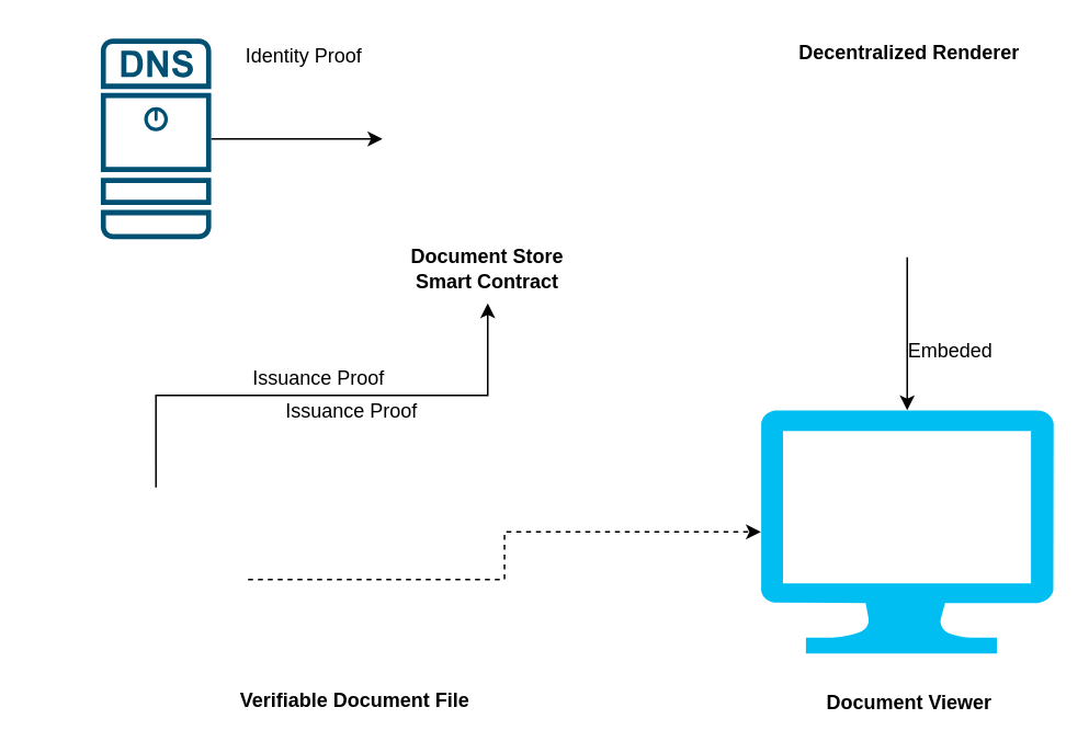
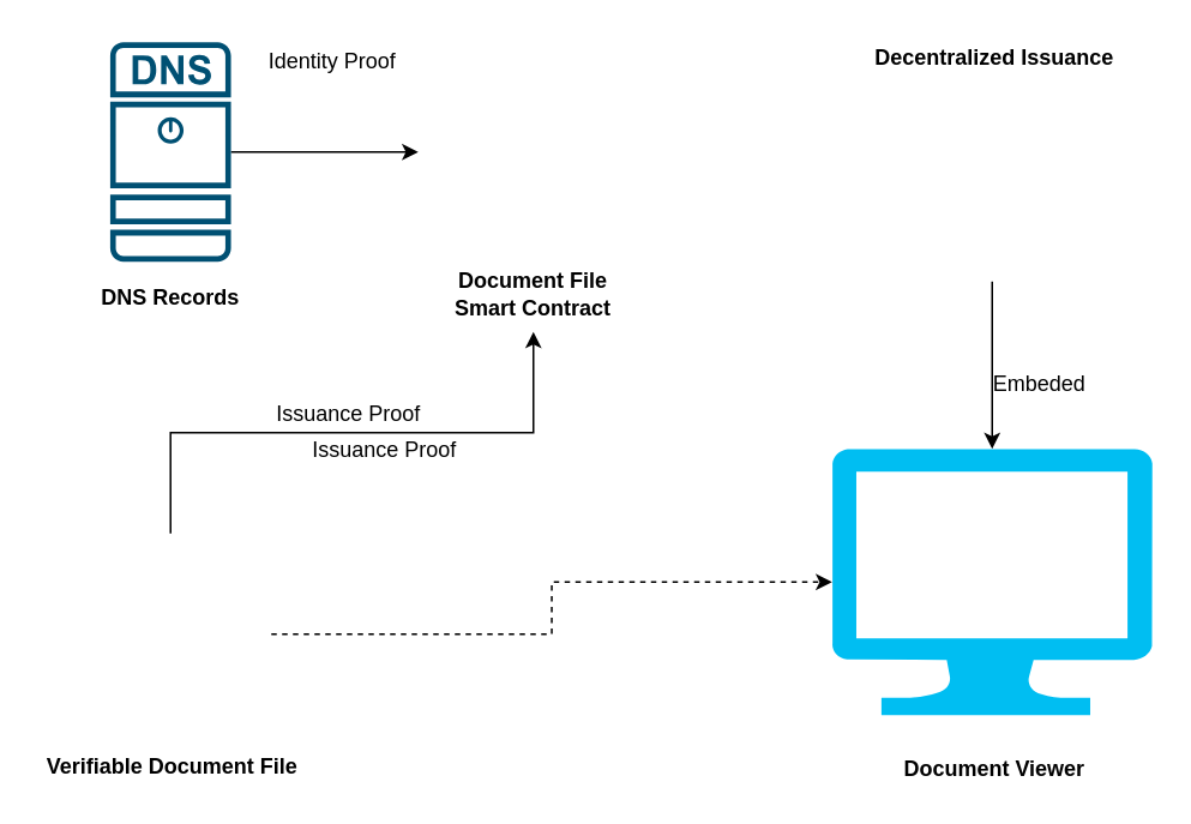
  <mxCell id="0" />
  <mxCell id="1" parent="0" />
  <mxCell id="2" style="edgeStyle=orthogonalEdgeStyle;rounded=0;orthogonalLoop=1;jettySize=auto;html=1;exitX=1;exitY=0.5;exitDx=0;exitDy=0;exitPerimeter=0;entryX=0;entryY=0.5;entryDx=0;entryDy=0;" edge="1" parent="1" source="3" target="7"><mxGeometry relative="1" as="geometry" /></mxCell>
  <mxCell id="3" value="" style="points=[[0.015,0.015,0],[0.985,0.015,0],[0.985,0.985,0],[0.015,0.985,0],[0.25,0,0],[0.5,0,0],[0.75,0,0],[1,0.25,0],[1,0.5,0],[1,0.75,0],[0.75,1,0],[0.5,1,0],[0.25,1,0],[0,0.75,0],[0,0.5,0],[0,0.25,0]];verticalLabelPosition=bottom;html=1;verticalAlign=top;aspect=fixed;align=center;pointerEvents=1;shape=mxgraph.cisco19.dns_server;fillColor=#005073;strokeColor=none;" vertex="1" parent="1"><mxGeometry x="60.78" y="23" width="67.1" height="122" as="geometry" /></mxCell>
  <mxCell id="4" style="edgeStyle=orthogonalEdgeStyle;rounded=0;orthogonalLoop=1;jettySize=auto;html=1;exitX=0.5;exitY=0;exitDx=0;exitDy=0;entryX=0.5;entryY=1;entryDx=0;entryDy=0;" edge="1" parent="1" source="6" target="11"><mxGeometry relative="1" as="geometry" /></mxCell>
  <mxCell id="5" style="edgeStyle=orthogonalEdgeStyle;rounded=0;orthogonalLoop=1;jettySize=auto;html=1;exitX=1;exitY=0.5;exitDx=0;exitDy=0;entryX=0;entryY=0.5;entryDx=0;entryDy=0;entryPerimeter=0;strokeColor=#000000;dashed=1;" edge="1" parent="1" source="6" target="14"><mxGeometry relative="1" as="geometry" /></mxCell>
  <mxCell id="6" value="" style="shape=image;html=1;verticalAlign=top;verticalLabelPosition=bottom;labelBackgroundColor=#ffffff;imageAspect=0;aspect=fixed;image=https://cdn1.iconfinder.com/data/icons/anycolor-common-type-files-pack/512/json_anycolor-128.png" vertex="1" parent="1"><mxGeometry x="38.33" y="296" width="112" height="112" as="geometry" /></mxCell>
  <mxCell id="7" value="" style="shape=image;html=1;verticalAlign=top;verticalLabelPosition=bottom;labelBackgroundColor=#ffffff;imageAspect=0;aspect=fixed;image=https://cdn1.iconfinder.com/data/icons/hawcons/32/699061-icon-70-document-code-128.png" vertex="1" parent="1"><mxGeometry x="232" y="20" width="128" height="128" as="geometry" /></mxCell>
  <mxCell id="8" style="edgeStyle=orthogonalEdgeStyle;rounded=0;orthogonalLoop=1;jettySize=auto;html=1;exitX=0.5;exitY=1;exitDx=0;exitDy=0;entryX=0.5;entryY=0;entryDx=0;entryDy=0;entryPerimeter=0;" edge="1" parent="1" source="9" target="14"><mxGeometry relative="1" as="geometry" /></mxCell>
  <mxCell id="9" value="" style="shape=image;html=1;verticalAlign=top;verticalLabelPosition=bottom;labelBackgroundColor=#ffffff;imageAspect=0;aspect=fixed;image=https://cdn2.iconfinder.com/data/icons/picol-vector/32/website-128.png" vertex="1" parent="1"><mxGeometry x="487" y="28" width="128" height="128" as="geometry" /></mxCell>
- <mxCell id="11" value="Document Store Smart Contract" style="text;html=1;strokeColor=none;fillColor=none;align=center;verticalAlign=middle;whiteSpace=wrap;rounded=0;fontStyle=1" vertex="1" parent="1"><mxGeometry x="244" y="141" width="104" height="43" as="geometry" /></mxCell>
- <mxCell id="12" value="Verifiable Document File" style="text;html=1;align=center;verticalAlign=middle;resizable=0;points=[];autosize=1;fontStyle=1" vertex="1" parent="1"><mxGeometry x="140.33" y="417" width="149" height="18" as="geometry" /></mxCell>
- <mxCell id="13" value="Decentralized Renderer" style="text;html=1;align=center;verticalAlign=middle;resizable=0;points=[];autosize=1;fontStyle=1" vertex="1" parent="1"><mxGeometry x="479.5" y="23" width="144" height="18" as="geometry" /></mxCell>
+ <mxCell id="10" value="DNS Records" style="text;html=1;strokeColor=none;fillColor=none;align=center;verticalAlign=middle;whiteSpace=wrap;rounded=0;fontStyle=1" vertex="1" parent="1"><mxGeometry x="50.83" y="149" width="87" height="32" as="geometry" /></mxCell>
+ <mxCell id="11" value="Document File Smart Contract" style="text;html=1;strokeColor=none;fillColor=none;align=center;verticalAlign=middle;whiteSpace=wrap;rounded=0;fontStyle=1" vertex="1" parent="1"><mxGeometry x="244" y="141" width="104" height="43" as="geometry" /></mxCell>
+ <mxCell id="12" value="Verifiable Document File" style="text;html=1;align=center;verticalAlign=middle;resizable=0;points=[];autosize=1;fontStyle=1" vertex="1" parent="1"><mxGeometry x="20.33" y="417" width="149" height="18" as="geometry" /></mxCell>
+ <mxCell id="13" value="Decentralized Issuance" style="text;html=1;align=center;verticalAlign=middle;resizable=0;points=[];autosize=1;fontStyle=1" vertex="1" parent="1"><mxGeometry x="479.5" y="23" width="144" height="18" as="geometry" /></mxCell>
  <mxCell id="14" value="" style="verticalLabelPosition=bottom;html=1;verticalAlign=top;align=center;strokeColor=none;fillColor=#00BEF2;shape=mxgraph.azure.computer;pointerEvents=1;" vertex="1" parent="1"><mxGeometry x="462" y="249" width="178" height="148" as="geometry" /></mxCell>
  <mxCell id="15" value="Document Viewer" style="text;html=1;align=center;verticalAlign=middle;resizable=0;points=[];autosize=1;fontStyle=1" vertex="1" parent="1"><mxGeometry x="496.5" y="418" width="110" height="18" as="geometry" /></mxCell>
  <mxCell id="16" value="Issuance Proof" style="text;html=1;align=center;verticalAlign=middle;resizable=0;points=[];autosize=1;" vertex="1" parent="1"><mxGeometry x="148" y="221" width="90" height="18" as="geometry" /></mxCell>
  <mxCell id="17" value="Identity Proof" style="text;html=1;align=center;verticalAlign=middle;resizable=0;points=[];autosize=1;" vertex="1" parent="1"><mxGeometry x="143" y="25" width="81" height="18" as="geometry" /></mxCell>
  <mxCell id="18" value="Embeded" style="text;html=1;align=center;verticalAlign=middle;resizable=0;points=[];autosize=1;" vertex="1" parent="1"><mxGeometry x="546" y="204" width="61" height="18" as="geometry" /></mxCell>
  <mxCell id="19" value="Issuance Proof" style="text;html=1;align=center;verticalAlign=middle;resizable=0;points=[];autosize=1;" vertex="1" parent="1"><mxGeometry x="168" y="241" width="90" height="18" as="geometry" /></mxCell>
